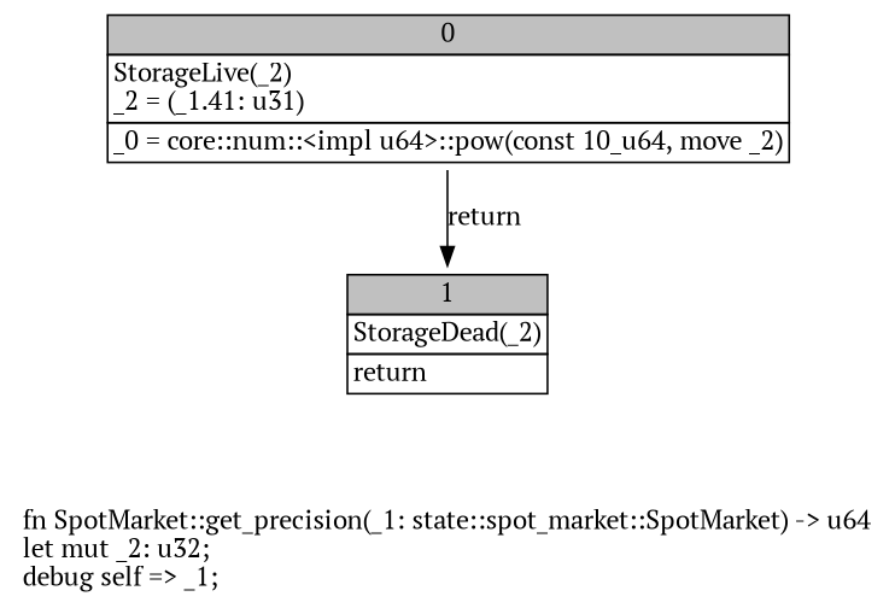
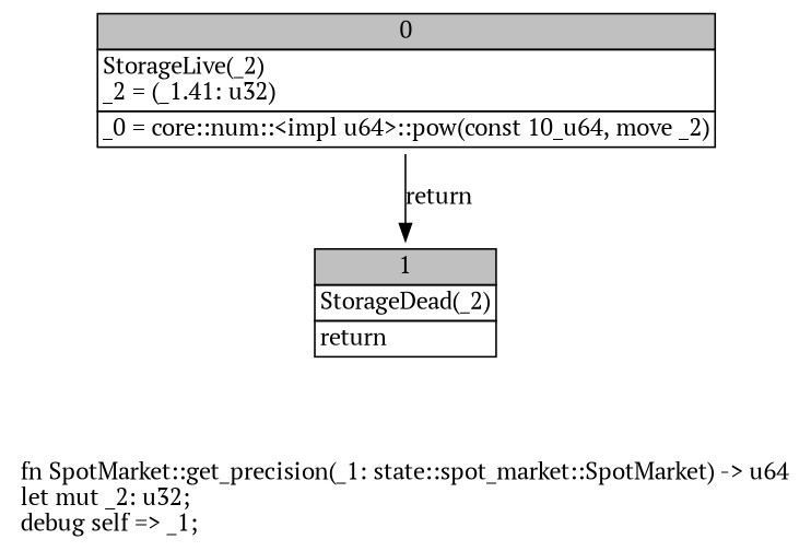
  digraph {
    fontname="PT Serif"
    label=<fn SpotMarket::get_precision(_1: state::spot_market::SpotMarket) -&gt; u64<br align="left"/>let mut _2: u32;<br align="left"/>debug self =&gt; _1;<br align="left"/>>
    node [fontname="PT Serif" shape=none]
-   n1 [label=<<table border="0" cellborder="1" cellspacing="0"><tr><td bgcolor="gray" align="center" colspan="1">0</td></tr><tr><td align="left" balign="left">StorageLive(_2)<br/>_2 = (_1.41: u31)<br/></td></tr><tr><td align="left">_0 = core::num::&lt;impl u64&gt;::pow(const 10_u64, move _2)</td></tr></table>>]
+   n1 [label=<<table border="0" cellborder="1" cellspacing="0"><tr><td bgcolor="gray" align="center" colspan="1">0</td></tr><tr><td align="left" balign="left">StorageLive(_2)<br/>_2 = (_1.41: u32)<br/></td></tr><tr><td align="left">_0 = core::num::&lt;impl u64&gt;::pow(const 10_u64, move _2)</td></tr></table>>]
    n2 [label=<<table border="0" cellborder="1" cellspacing="0"><tr><td bgcolor="gray" align="center" colspan="1">1</td></tr><tr><td align="left" balign="left">StorageDead(_2)<br/></td></tr><tr><td align="left">return</td></tr></table>>]
    n1 -> n2 [fontname="PT Serif" label=return]
  }
